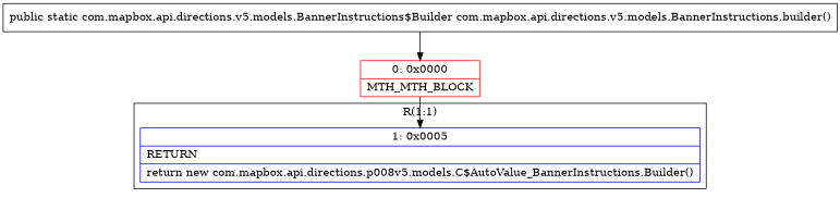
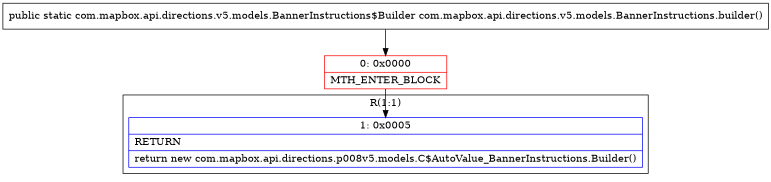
  digraph {
    node [shape=record]
    n1 [color=blue label="{1\:\ 0x0005|RETURN\l|return new com.mapbox.api.directions.p008v5.models.C$AutoValue_BannerInstructions.Builder()\l}"]
-   n2 [color=red label="{0\:\ 0x0000|MTH_MTH_BLOCK\l}"]
+   n2 [color=red label="{0\:\ 0x0000|MTH_ENTER_BLOCK\l}"]
    n3 [label="{public static com.mapbox.api.directions.v5.models.BannerInstructions$Builder com.mapbox.api.directions.v5.models.BannerInstructions.builder() }"]
    subgraph cluster_1 {
      label="R(1:1)"
      n1
    }
    n2 -> n1
    n3 -> n2
  }
